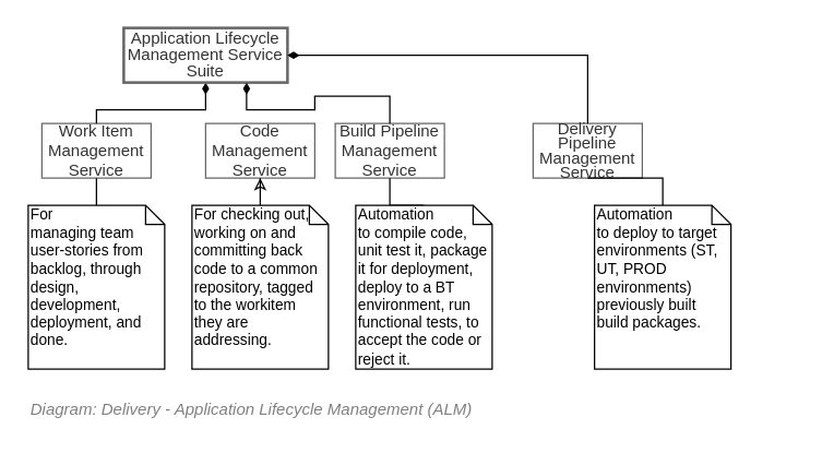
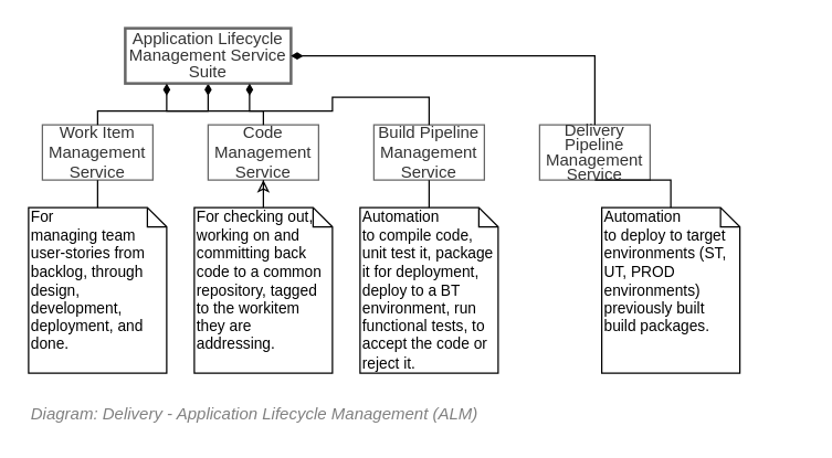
  <mxCell id="0" />
  <mxCell id="1" parent="0" />
  <mxCell id="2" value="" style="shape=image;html=1;verticalAlign=top;verticalLabelPosition=bottom;labelBackgroundColor=#ffffff;imageAspect=0;aspect=fixed;image=https://cdn1.iconfinder.com/data/icons/hawcons/32/699014-icon-28-information-128.png;shadow=0;dashed=0;fontFamily=Helvetica;fontSize=12;fontColor=#000000;align=center;strokeColor=#000000;fillColor=#505050;dashPattern=1 1;" vertex="1" parent="1"><mxGeometry x="560" y="290" width="20" height="20" as="geometry" /></mxCell>
  <mxCell id="3" value="&lt;font style=&quot;font-size: 12px&quot;&gt;Diagram: Delivery - Application Lifecycle Management (ALM)&lt;/font&gt;" style="text;strokeColor=none;fillColor=none;html=1;fontSize=12;fontStyle=2;verticalAlign=middle;align=left;shadow=0;glass=0;comic=0;opacity=30;fontColor=#808080;" vertex="1" parent="1"><mxGeometry x="20" y="290" width="522.67" height="20" as="geometry" /></mxCell>
  <mxCell id="4" value="Work Item Management Service" style="rounded=0;whiteSpace=wrap;html=1;strokeColor=#666666;strokeWidth=1;fillColor=none;fontSize=12;fontColor=#333333;align=center;" vertex="1" parent="1"><mxGeometry x="30" y="90" width="80" height="40" as="geometry" /></mxCell>
  <mxCell id="5" value="Code Management Service" style="rounded=0;whiteSpace=wrap;html=1;strokeColor=#666666;strokeWidth=1;fillColor=none;fontSize=12;fontColor=#333333;align=center;" vertex="1" parent="1"><mxGeometry x="150" y="90" width="80" height="40" as="geometry" /></mxCell>
- <mxCell id="6" value="Build Pipeline Management Service" style="rounded=0;whiteSpace=wrap;html=1;strokeColor=#666666;strokeWidth=1;fillColor=none;fontSize=12;fontColor=#333333;align=center;" vertex="1" parent="1"><mxGeometry x="245" y="90" width="80" height="40" as="geometry" /></mxCell>
+ <mxCell id="6" value="Build Pipeline Management Service" style="rounded=0;whiteSpace=wrap;html=1;strokeColor=#666666;strokeWidth=1;fillColor=none;fontSize=12;fontColor=#333333;align=center;" vertex="1" parent="1"><mxGeometry x="270" y="90" width="80" height="40" as="geometry" /></mxCell>
  <mxCell id="7" value="&lt;p style=&quot;line-height: 90%&quot;&gt;Delivery Pipeline Management Service&lt;/p&gt;" style="rounded=0;whiteSpace=wrap;html=1;strokeColor=#666666;strokeWidth=1;fillColor=none;fontSize=12;fontColor=#333333;align=center;" vertex="1" parent="1"><mxGeometry x="390" y="90" width="80" height="40" as="geometry" /></mxCell>
  <mxCell id="8" style="edgeStyle=orthogonalEdgeStyle;rounded=0;orthogonalLoop=1;jettySize=auto;html=1;entryX=0.5;entryY=0;entryDx=0;entryDy=0;startArrow=diamondThin;startFill=1;endArrow=none;endFill=0;fontSize=10;" edge="1" parent="1" source="9" target="4"><mxGeometry relative="1" as="geometry" /></mxCell>
  <mxCell id="9" value="&lt;font style=&quot;font-size: 12px ; line-height: 80%&quot;&gt;Application Lifecycle Management Service Suite&lt;/font&gt;" style="rounded=0;whiteSpace=wrap;html=1;strokeColor=#666666;strokeWidth=2;fillColor=none;fontSize=10;fontColor=#333333;align=center;spacing=0;" vertex="1" parent="1"><mxGeometry x="90" y="20" width="120" height="40" as="geometry" /></mxCell>
+ <mxCell id="10" style="edgeStyle=orthogonalEdgeStyle;rounded=0;orthogonalLoop=1;jettySize=auto;html=1;entryX=0.5;entryY=0;entryDx=0;entryDy=0;startArrow=diamondThin;startFill=1;endArrow=none;endFill=0;exitX=0.25;exitY=1;exitDx=0;exitDy=0;fontSize=10;" edge="1" parent="1" source="9" target="5"><mxGeometry relative="1" as="geometry"><mxPoint x="220" y="50" as="sourcePoint" /><mxPoint x="80" y="110" as="targetPoint" /></mxGeometry></mxCell>
  <mxCell id="11" style="edgeStyle=orthogonalEdgeStyle;rounded=0;orthogonalLoop=1;jettySize=auto;html=1;entryX=0.5;entryY=0;entryDx=0;entryDy=0;startArrow=diamondThin;startFill=1;endArrow=none;endFill=0;exitX=0.75;exitY=1;exitDx=0;exitDy=0;fontSize=10;" edge="1" parent="1" source="9" target="6"><mxGeometry relative="1" as="geometry"><mxPoint x="230" y="60" as="sourcePoint" /><mxPoint x="90" y="120" as="targetPoint" /></mxGeometry></mxCell>
  <mxCell id="12" style="edgeStyle=orthogonalEdgeStyle;rounded=0;orthogonalLoop=1;jettySize=auto;html=1;entryX=0.5;entryY=0;entryDx=0;entryDy=0;startArrow=diamondThin;startFill=1;endArrow=none;endFill=0;exitX=1;exitY=0.5;exitDx=0;exitDy=0;fontSize=10;" edge="1" parent="1" source="9" target="7"><mxGeometry relative="1" as="geometry"><mxPoint x="240" y="70" as="sourcePoint" /><mxPoint x="100" y="130" as="targetPoint" /></mxGeometry></mxCell>
  <mxCell id="13" value="Text" style="text;html=1;resizable=0;points=[];autosize=1;align=left;verticalAlign=top;spacingTop=-4;" vertex="1" parent="1"><mxGeometry x="315" y="150" width="40" height="20" as="geometry" /></mxCell>
  <mxCell id="14" style="edgeStyle=orthogonalEdgeStyle;rounded=0;orthogonalLoop=1;jettySize=auto;html=1;startArrow=none;startFill=0;endArrow=none;endFill=0;fontSize=10;" edge="1" parent="1" source="15" target="4"><mxGeometry relative="1" as="geometry" /></mxCell>
  <mxCell id="15" value="For &lt;br style=&quot;font-size: 11px;&quot;&gt;managing team user-stories from backlog, through design, development, deployment, and done." style="shape=note;whiteSpace=wrap;html=1;size=14;verticalAlign=top;align=left;spacingTop=-6;fontSize=11;" vertex="1" parent="1"><mxGeometry x="20" y="150" width="100" height="120" as="geometry" /></mxCell>
  <mxCell id="16" style="edgeStyle=orthogonalEdgeStyle;rounded=0;orthogonalLoop=1;jettySize=auto;html=1;entryX=0.5;entryY=1;entryDx=0;entryDy=0;startArrow=none;startFill=0;endArrow=classic;endFill=0;fontSize=10;" edge="1" parent="1" source="17" target="5"><mxGeometry relative="1" as="geometry" /></mxCell>
  <mxCell id="17" value="For checking out, working on and committing back code to a common repository, tagged to the workitem they are addressing." style="shape=note;whiteSpace=wrap;html=1;size=14;verticalAlign=top;align=left;spacingTop=-6;fontSize=11;" vertex="1" parent="1"><mxGeometry x="140" y="150" width="100" height="120" as="geometry" /></mxCell>
  <mxCell id="18" style="edgeStyle=orthogonalEdgeStyle;rounded=0;orthogonalLoop=1;jettySize=auto;html=1;exitX=0.5;exitY=0;exitDx=0;exitDy=0;exitPerimeter=0;entryX=0.5;entryY=1;entryDx=0;entryDy=0;startArrow=none;startFill=0;endArrow=none;endFill=0;fontSize=10;" edge="1" parent="1" source="19" target="6"><mxGeometry relative="1" as="geometry" /></mxCell>
  <mxCell id="19" value="Automation &lt;br style=&quot;font-size: 11px;&quot;&gt;to compile code, unit test it, package it for deployment, deploy to a BT environment, run functional tests, to accept the code or reject it." style="shape=note;whiteSpace=wrap;html=1;size=14;verticalAlign=top;align=left;spacingTop=-6;fontSize=11;" vertex="1" parent="1"><mxGeometry x="260" y="150" width="100" height="120" as="geometry" /></mxCell>
  <mxCell id="20" style="edgeStyle=orthogonalEdgeStyle;rounded=0;orthogonalLoop=1;jettySize=auto;html=1;exitX=0.5;exitY=0;exitDx=0;exitDy=0;exitPerimeter=0;entryX=0.5;entryY=1;entryDx=0;entryDy=0;startArrow=none;startFill=0;endArrow=none;endFill=0;fontSize=10;" edge="1" parent="1" source="21" target="7"><mxGeometry relative="1" as="geometry" /></mxCell>
  <mxCell id="21" value="Automation &lt;br style=&quot;font-size: 11px;&quot;&gt;to deploy to target environments (ST, UT, PROD environments) previously built build packages." style="shape=note;whiteSpace=wrap;html=1;size=14;verticalAlign=top;align=left;spacingTop=-6;fontSize=11;" vertex="1" parent="1"><mxGeometry x="435" y="150" width="100" height="120" as="geometry" /></mxCell>
